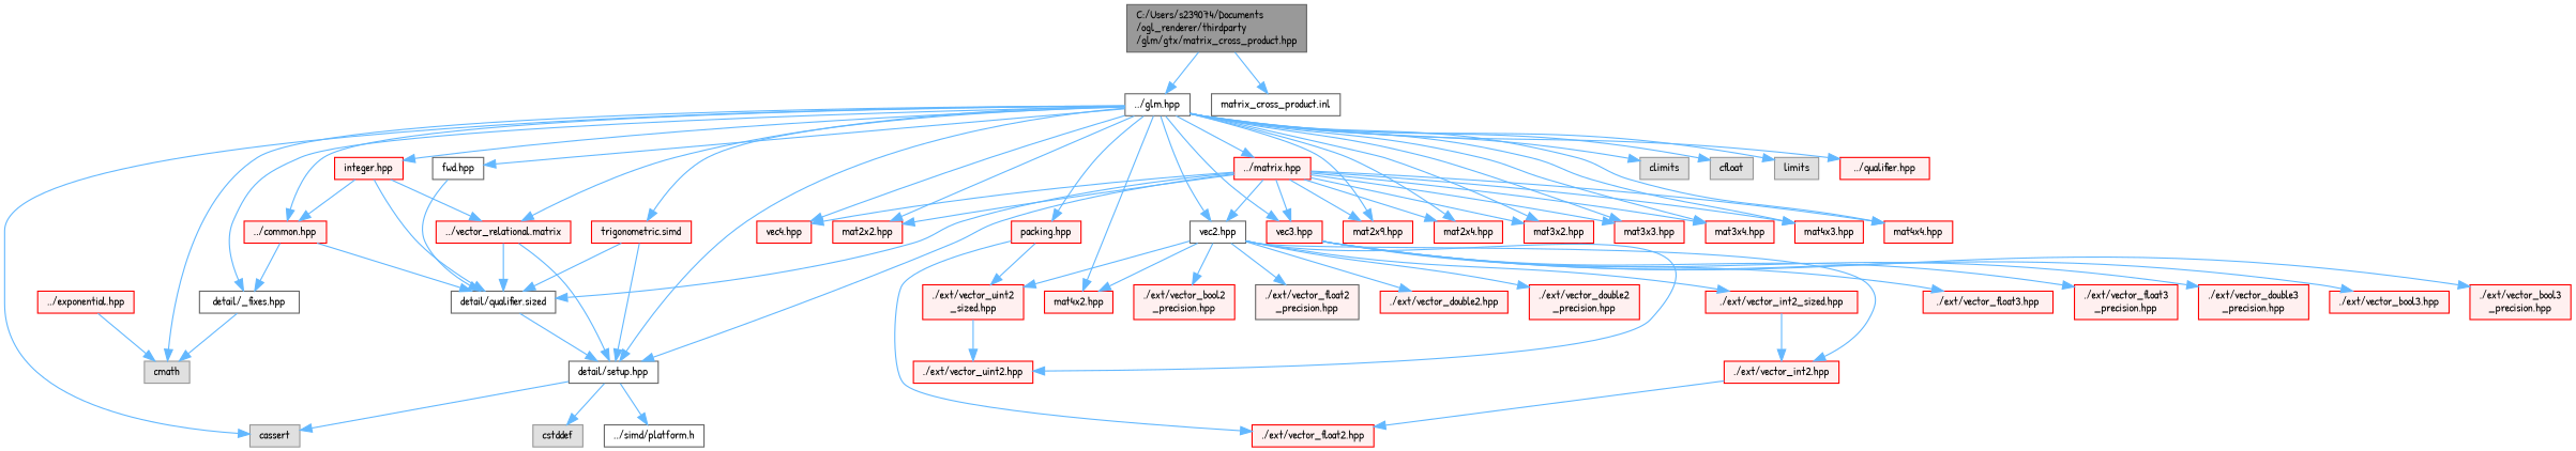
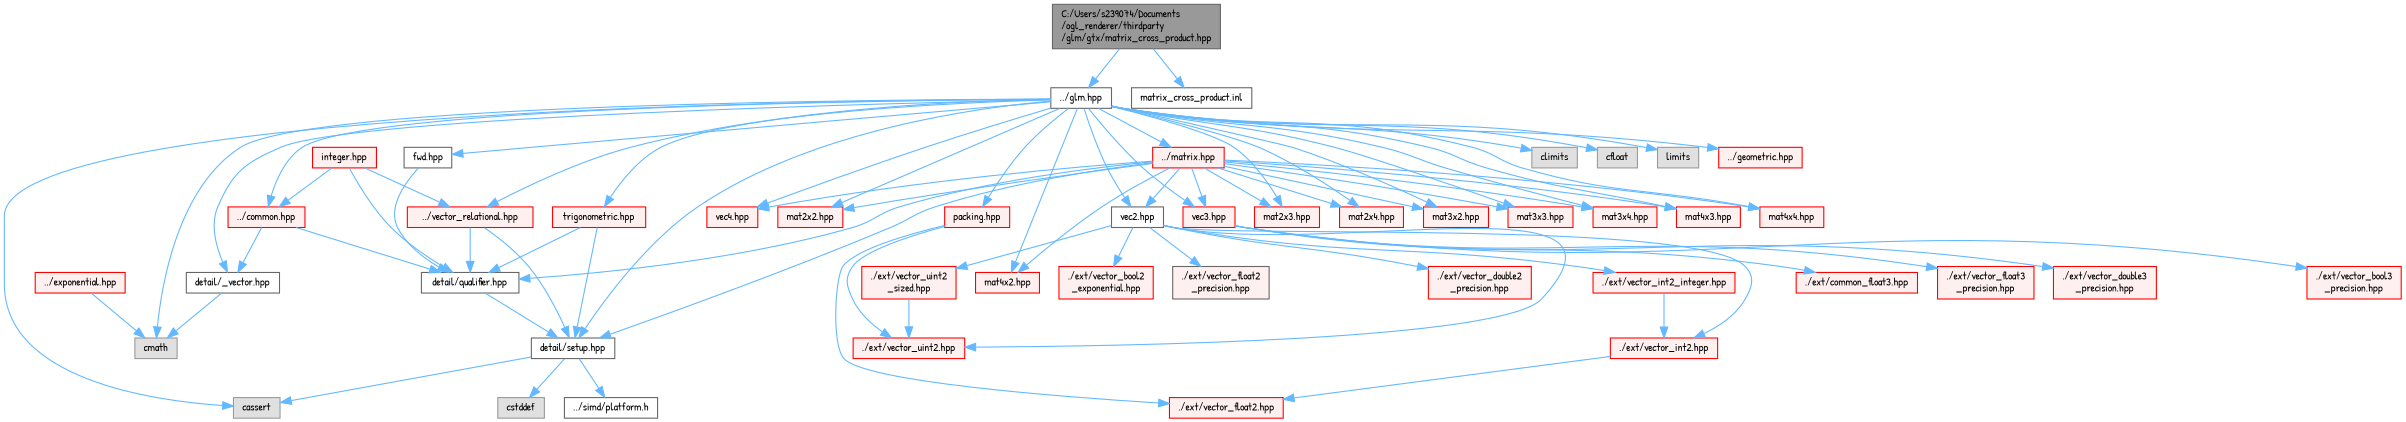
  digraph {
    fontname="Patrick Hand"
    node [color=red fillcolor="#FFF0F0" fontname="Patrick Hand" fontsize=10 shape=box style=filled]
    edge [color=steelblue1 fontname="Patrick Hand" fontsize=10 labelfontname=Helvetica labelfontsize=10 style=solid]
    n1 [color=gray40 fillcolor=grey60 fontcolor=black height=0.2 label="C:/Users/s239074/Documents\l/ogl_renderer/thirdparty\l/glm/gtx/matrix_cross_product.hpp" width=0.4]
    n2 [color=grey40 fillcolor=white height=0.2 label="../glm.hpp" width=0.4]
    n3 [color=grey40 fillcolor=white height=0.2 label="matrix_cross_product.inl" width=0.4]
-   n4 [color=grey40 fillcolor=white height=0.2 label="detail/_fixes.hpp" width=0.4]
+   n4 [color=grey40 fillcolor=white height=0.2 label="detail/_vector.hpp" width=0.4]
    n5 [color=grey60 fillcolor="#E0E0E0" height=0.2 label=cmath width=0.4]
    n6 [color=grey40 fillcolor=white height=0.2 label="detail/setup.hpp" width=0.4]
    n7 [color=grey60 fillcolor="#E0E0E0" height=0.2 label=cassert width=0.4]
    n8 [color=grey60 fillcolor="#E0E0E0" height=0.2 label=climits width=0.4]
    n9 [color=grey60 fillcolor="#E0E0E0" height=0.2 label=cfloat width=0.4]
    n10 [color=grey60 fillcolor="#E0E0E0" height=0.2 label=limits width=0.4]
    n11 [color=grey40 fillcolor=white height=0.2 label="fwd.hpp" width=0.4]
    n12 [color=grey40 fillcolor=white height=0.2 label="vec2.hpp" width=0.4]
    n13 [height=0.2 label="vec3.hpp" width=0.4]
    n14 [height=0.2 label="vec4.hpp" width=0.4]
    n15 [height=0.2 label="mat2x2.hpp" width=0.4]
-   n16 [height=0.2 label="mat2x9.hpp" width=0.4]
+   n16 [height=0.2 label="mat2x3.hpp" width=0.4]
    n17 [height=0.2 label="mat2x4.hpp" width=0.4]
    n18 [height=0.2 label="mat3x2.hpp" width=0.4]
    n19 [height=0.2 label="mat3x3.hpp" width=0.4]
    n20 [height=0.2 label="mat3x4.hpp" width=0.4]
    n21 [height=0.2 label="mat4x2.hpp" width=0.4]
    n22 [height=0.2 label="mat4x3.hpp" width=0.4]
    n23 [height=0.2 label="mat4x4.hpp" width=0.4]
-   n24 [height=0.2 label="trigonometric.simd" width=0.4]
+   n24 [height=0.2 label="trigonometric.hpp" width=0.4]
    n25 [height=0.2 label="../common.hpp" width=0.4]
    n26 [height=0.2 label="packing.hpp" width=0.4]
-   n27 [height=0.2 label="../qualifier.hpp" width=0.4]
+   n27 [height=0.2 label="../geometric.hpp" width=0.4]
    n28 [height=0.2 label="../matrix.hpp" width=0.4]
-   n29 [height=0.2 label="../vector_relational.matrix" width=0.4]
+   n29 [height=0.2 label="../vector_relational.hpp" width=0.4]
    n30 [height=0.2 label="integer.hpp" width=0.4]
    n31 [color=grey60 fillcolor="#E0E0E0" height=0.2 label=cstddef width=0.4]
    n32 [color=grey40 fillcolor=white height=0.2 label="../simd/platform.h" width=0.4]
-   n33 [color=grey40 fillcolor=white height=0.2 label="detail/qualifier.sized" width=0.4]
-   n34 [height=0.2 label="./ext/vector_bool2\l_precision.hpp" width=0.4]
+   n33 [color=grey40 fillcolor=white height=0.2 label="detail/qualifier.hpp" width=0.4]
+   n34 [height=0.2 label="./ext/vector_bool2\l_exponential.hpp" width=0.4]
    n35 [color=grey40 height=0.2 label="./ext/vector_float2\l_precision.hpp" width=0.4]
-   n36 [height=0.2 label="./ext/vector_double2.hpp" width=0.4]
    n37 [height=0.2 label="./ext/vector_double2\l_precision.hpp" width=0.4]
    n38 [height=0.2 label="./ext/vector_int2.hpp" width=0.4]
-   n39 [height=0.2 label="./ext/vector_int2_sized.hpp" width=0.4]
+   n39 [height=0.2 label="./ext/vector_int2_integer.hpp" width=0.4]
    n40 [height=0.2 label="./ext/vector_uint2.hpp" width=0.4]
    n41 [height=0.2 label="./ext/vector_uint2\l_sized.hpp" width=0.4]
-   n42 [height=0.2 label="./ext/vector_bool3.hpp" width=0.4]
    n43 [height=0.2 label="./ext/vector_bool3\l_precision.hpp" width=0.4]
-   n44 [height=0.2 label="./ext/vector_float3.hpp" width=0.4]
+   n44 [height=0.2 label="./ext/common_float3.hpp" width=0.4]
    n45 [height=0.2 label="./ext/vector_float3\l_precision.hpp" width=0.4]
    n46 [height=0.2 label="./ext/vector_double3\l_precision.hpp" width=0.4]
    n47 [height=0.2 label="../exponential.hpp" width=0.4]
    n48 [height=0.2 label="./ext/vector_float2.hpp" width=0.4]
    n1 -> n2
    n1 -> n3
    n2 -> n4
    n2 -> n5
    n2 -> n6
    n2 -> n7
    n2 -> n8
    n2 -> n9
    n2 -> n10
    n2 -> n11
    n2 -> n12
    n2 -> n13
    n2 -> n14
    n2 -> n15
    n2 -> n16
    n2 -> n17
    n2 -> n18
    n2 -> n19
    n2 -> n20
    n2 -> n21
    n2 -> n22
    n2 -> n23
    n2 -> n24
    n2 -> n25
    n2 -> n26
    n2 -> n27
    n2 -> n28
    n2 -> n29
-   n2 -> n30
    n4 -> n5
    n6 -> n7
    n6 -> n31
    n6 -> n32
    n11 -> n33
    n12 -> n34
    n12 -> n35
-   n12 -> n36
    n12 -> n37
    n12 -> n38
    n12 -> n39
    n12 -> n40
    n12 -> n41
-   n13 -> n42
    n13 -> n43
    n13 -> n44
    n13 -> n45
    n13 -> n46
    n24 -> n6
    n24 -> n33
    n25 -> n4
    n25 -> n33
-   n26 -> n41
+   n26 -> n40
    n26 -> n48
    n28 -> n6
    n28 -> n12
    n28 -> n13
    n28 -> n14
    n28 -> n15
    n28 -> n16
    n28 -> n17
    n28 -> n18
    n28 -> n19
    n28 -> n20
-   n12 -> n21
+   n28 -> n21
    n28 -> n22
    n28 -> n23
    n28 -> n33
    n29 -> n6
    n29 -> n33
    n30 -> n25
    n30 -> n29
    n30 -> n33
    n33 -> n6
    n38 -> n48
    n39 -> n38
    n41 -> n40
    n47 -> n5
  }
